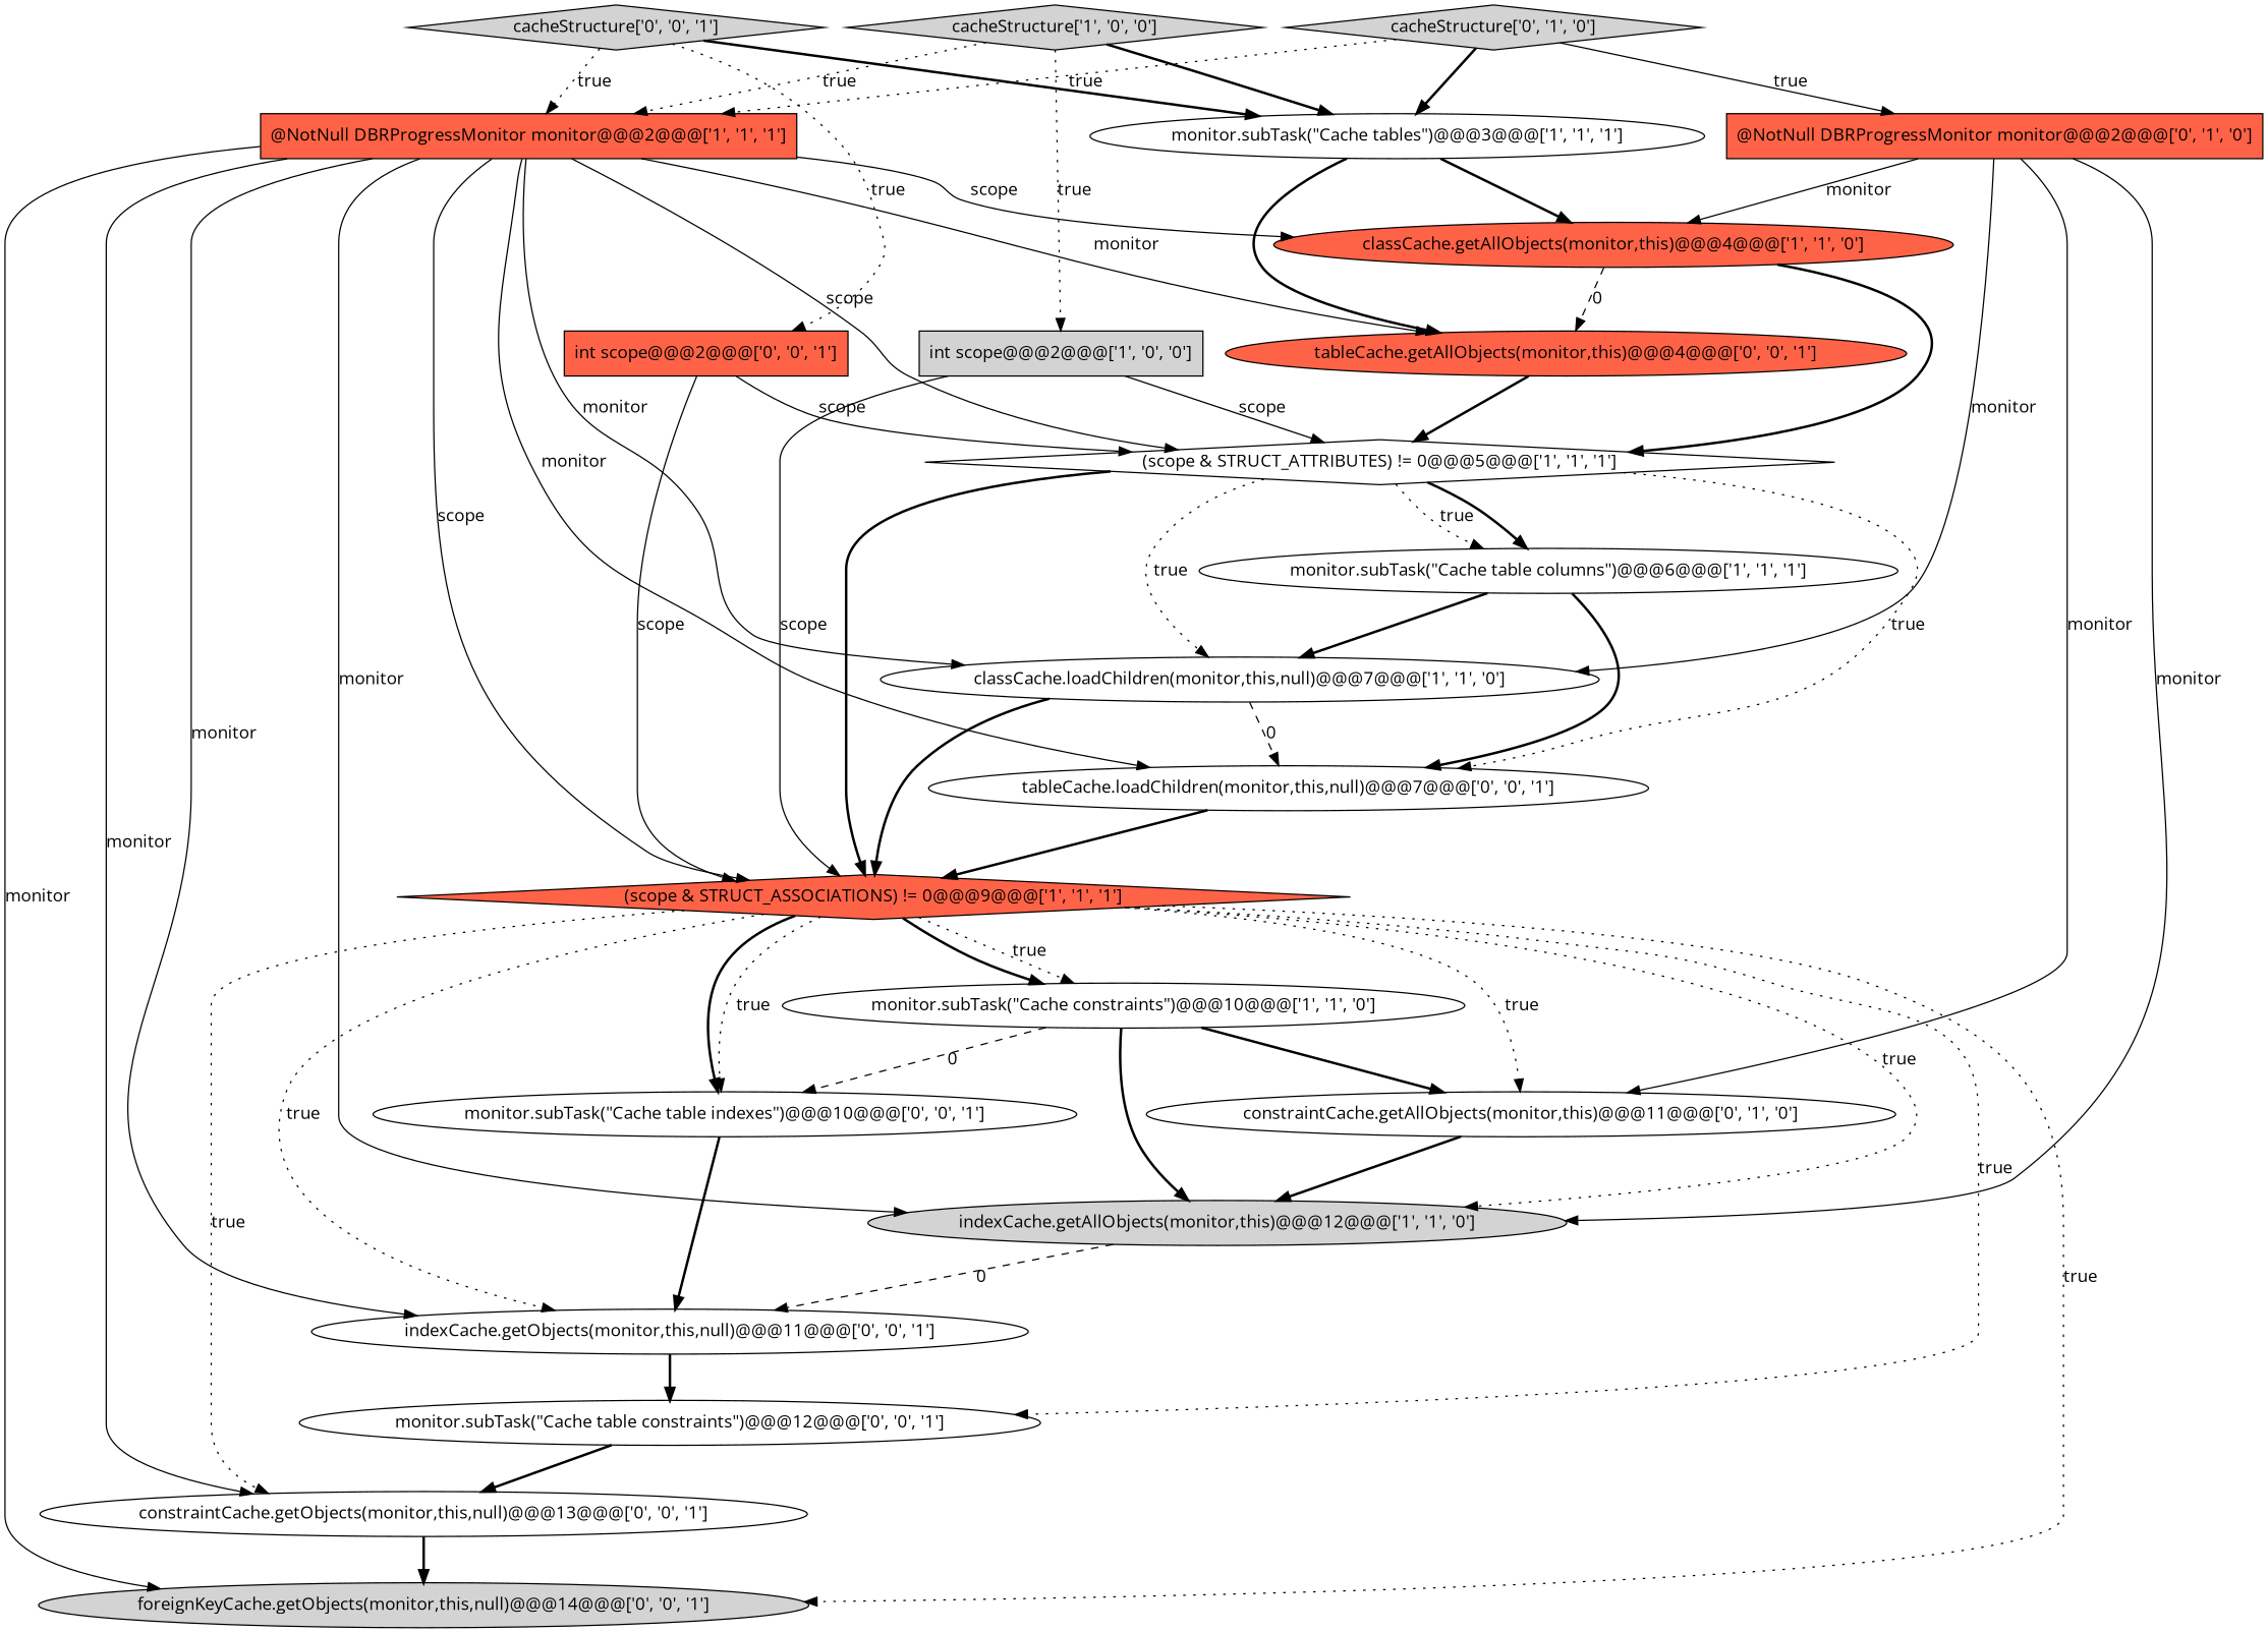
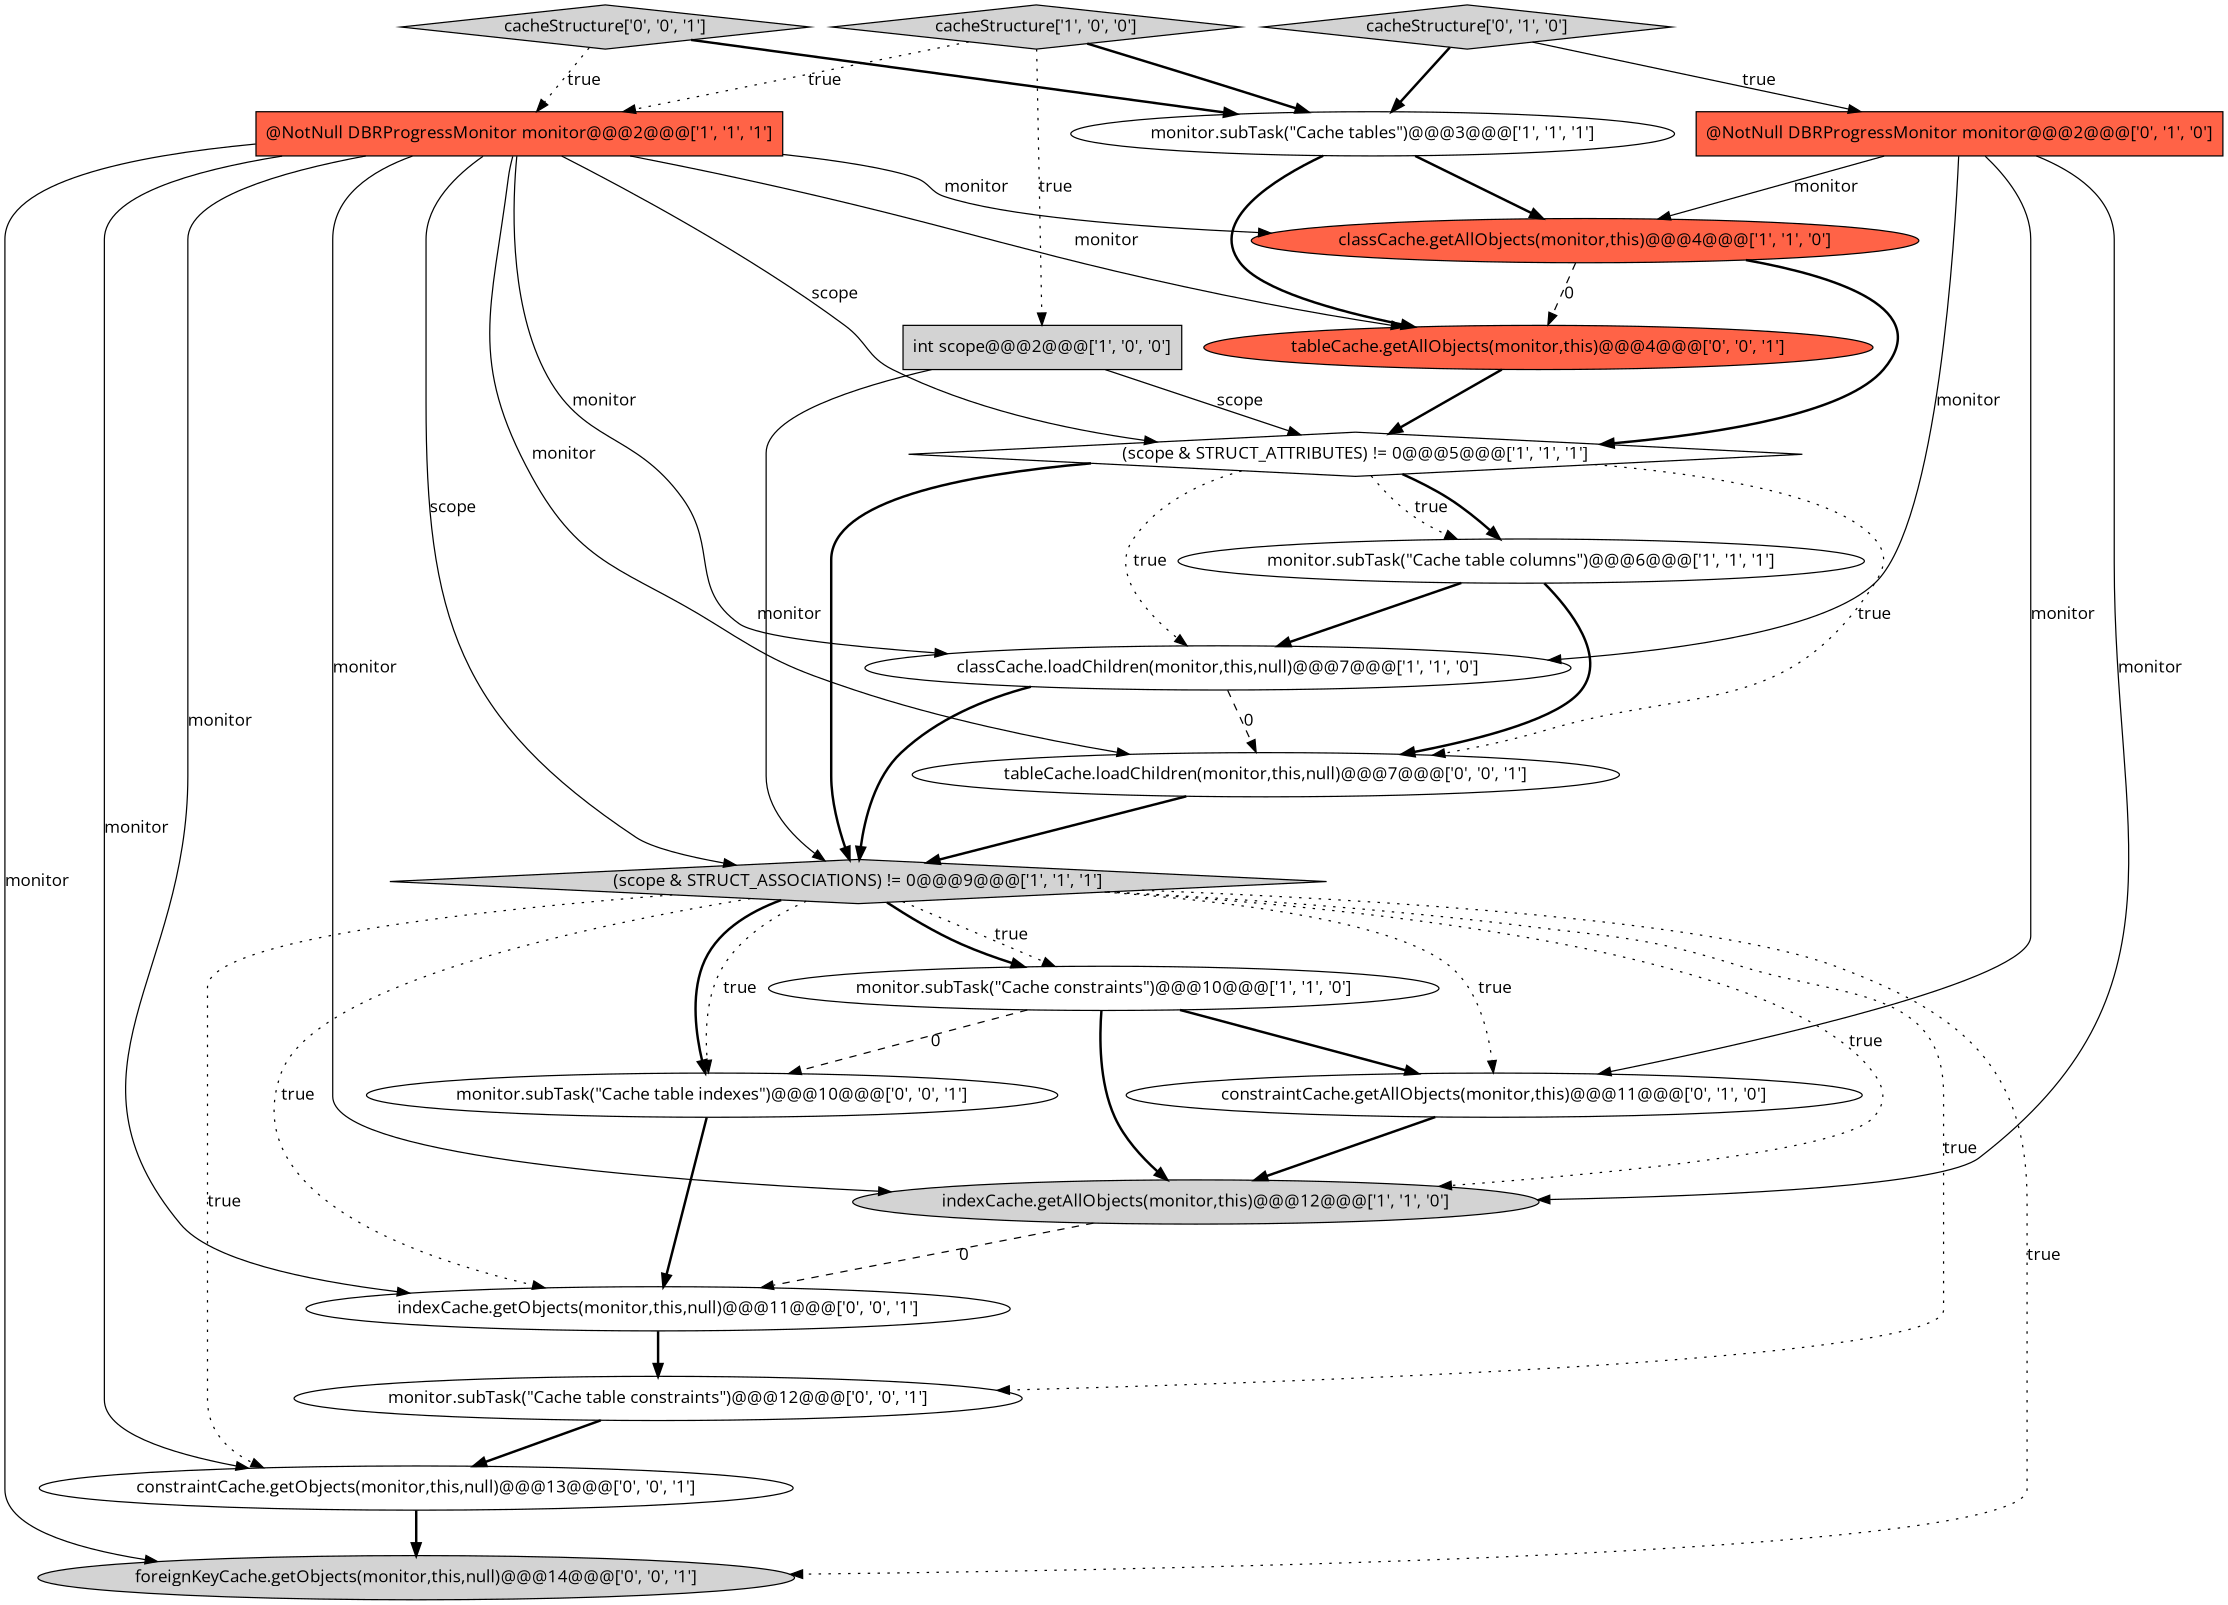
  digraph {
    fontname="Open Sans"
    node [fillcolor=white fontname="Open Sans" shape=ellipse style=filled]
    edge [fontname="Open Sans" style=bold]
    n1 [label="constraintCache.getAllObjects(monitor,this)@@@11@@@['0', '1', '0']"]
    n2 [fillcolor=lightgray label="indexCache.getAllObjects(monitor,this)@@@12@@@['1', '1', '0']"]
    n3 [label="indexCache.getObjects(monitor,this,null)@@@11@@@['0', '0', '1']"]
    n4 [fillcolor=lightgray label="cacheStructure['0', '1', '0']" shape=diamond]
    n5 [label="monitor.subTask(\"Cache tables\")@@@3@@@['1', '1', '1']"]
    n6 [fillcolor=tomato label="@NotNull DBRProgressMonitor monitor@@@2@@@['0', '1', '0']" shape=box]
    n7 [fillcolor=tomato label="@NotNull DBRProgressMonitor monitor@@@2@@@['1', '1', '1']" shape=box]
    n8 [fillcolor=tomato label="tableCache.getAllObjects(monitor,this)@@@4@@@['0', '0', '1']"]
    n9 [fillcolor=tomato label="classCache.getAllObjects(monitor,this)@@@4@@@['1', '1', '0']"]
    n10 [label="classCache.loadChildren(monitor,this,null)@@@7@@@['1', '1', '0']"]
    n11 [label="constraintCache.getObjects(monitor,this,null)@@@13@@@['0', '0', '1']"]
    n12 [label="(scope & STRUCT_ATTRIBUTES) != 0@@@5@@@['1', '1', '1']" shape=diamond]
-   n13 [fillcolor=tomato label="(scope & STRUCT_ASSOCIATIONS) != 0@@@9@@@['1', '1', '1']" shape=diamond]
+   n13 [fillcolor=lightgray label="(scope & STRUCT_ASSOCIATIONS) != 0@@@9@@@['1', '1', '1']" shape=diamond]
    n14 [label="tableCache.loadChildren(monitor,this,null)@@@7@@@['0', '0', '1']"]
    n15 [fillcolor=lightgray label="foreignKeyCache.getObjects(monitor,this,null)@@@14@@@['0', '0', '1']"]
    n16 [label="monitor.subTask(\"Cache table constraints\")@@@12@@@['0', '0', '1']"]
    n17 [label="monitor.subTask(\"Cache table columns\")@@@6@@@['1', '1', '1']"]
    n18 [label="monitor.subTask(\"Cache constraints\")@@@10@@@['1', '1', '0']"]
    n19 [label="monitor.subTask(\"Cache table indexes\")@@@10@@@['0', '0', '1']"]
    n20 [fillcolor=lightgray label="cacheStructure['1', '0', '0']" shape=diamond]
    n21 [fillcolor=lightgray label="int scope@@@2@@@['1', '0', '0']" shape=box]
-   n22 [fillcolor=tomato label="int scope@@@2@@@['0', '0', '1']" shape=box]
    n23 [fillcolor=lightgray label="cacheStructure['0', '0', '1']" shape=diamond]
    n1 -> n2
    n2 -> n3 [label=0 style=dashed]
    n3 -> n16
    n4 -> n5
    n4 -> n6 [label=true style=solid]
-   n4 -> n7 [label=true style=dotted]
    n5 -> n8
    n5 -> n9
    n6 -> n1 [label=monitor style=solid]
    n6 -> n2 [label=monitor style=solid]
    n6 -> n9 [label=monitor style=solid]
    n6 -> n10 [label=monitor style=solid]
    n7 -> n2 [label=monitor style=solid]
    n7 -> n3 [label=monitor style=solid]
    n7 -> n8 [label=monitor style=solid]
-   n7 -> n9 [label=scope style=solid]
+   n7 -> n9 [label=monitor style=solid]
    n7 -> n10 [label=monitor style=solid]
    n7 -> n11 [label=monitor style=solid]
    n7 -> n12 [label=scope style=solid]
    n7 -> n13 [label=scope style=solid]
    n7 -> n14 [label=monitor style=solid]
    n7 -> n15 [label=monitor style=solid]
    n8 -> n12
    n9 -> n8 [label=0 style=dashed]
    n9 -> n12
    n10 -> n13
    n10 -> n14 [label=0 style=dashed]
    n11 -> n15
    n12 -> n10 [label=true style=dotted]
    n12 -> n13
    n12 -> n14 [label=true style=dotted]
    n12 -> n17 [label=true style=dotted]
    n12 -> n17
    n13 -> n1 [label=true style=dotted]
    n13 -> n2 [label=true style=dotted]
    n13 -> n3 [label=true style=dotted]
    n13 -> n11 [label=true style=dotted]
    n13 -> n15 [label=true style=dotted]
    n13 -> n16 [label=true style=dotted]
    n13 -> n18 [label=true style=dotted]
    n13 -> n18
    n13 -> n19 [label=true style=dotted]
    n13 -> n19
    n14 -> n13
    n16 -> n11
    n17 -> n10
    n17 -> n14
    n18 -> n1
    n18 -> n2
    n18 -> n19 [label=0 style=dashed]
    n19 -> n3
    n20 -> n5
    n20 -> n7 [label=true style=dotted]
    n20 -> n21 [label=true style=dotted]
    n21 -> n12 [label=scope style=solid]
-   n21 -> n13 [label=scope style=solid]
-   n22 -> n12 [label=scope style=solid]
-   n22 -> n13 [label=scope style=solid]
+   n21 -> n13 [label=monitor style=solid]
    n23 -> n5
    n23 -> n7 [label=true style=dotted]
-   n23 -> n22 [label=true style=dotted]
  }
